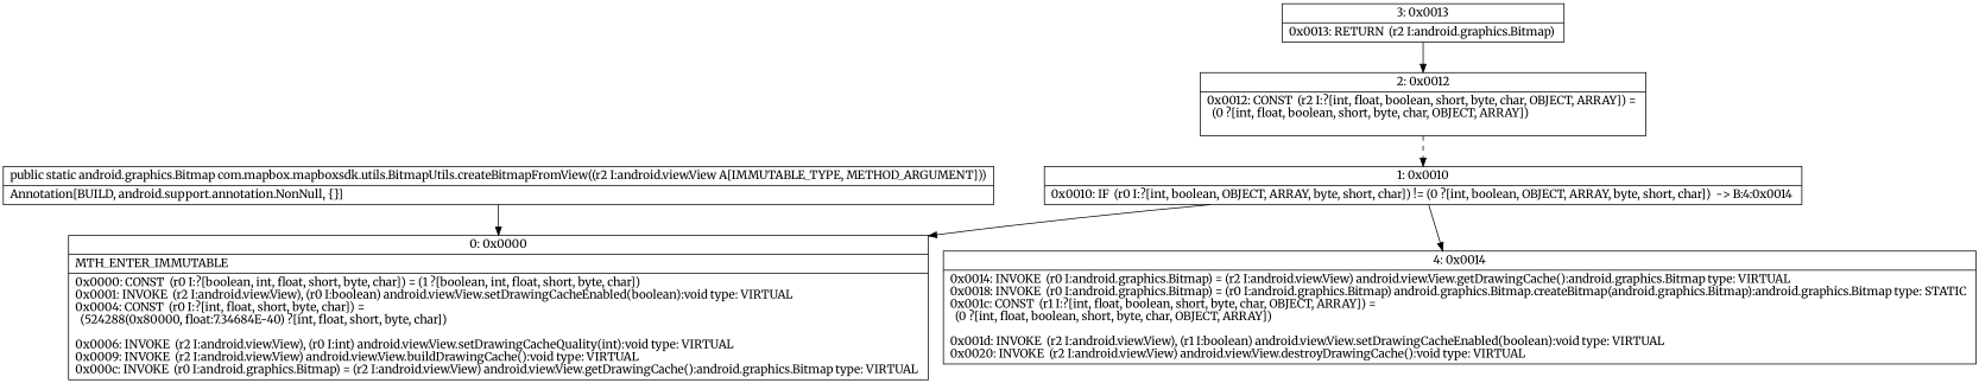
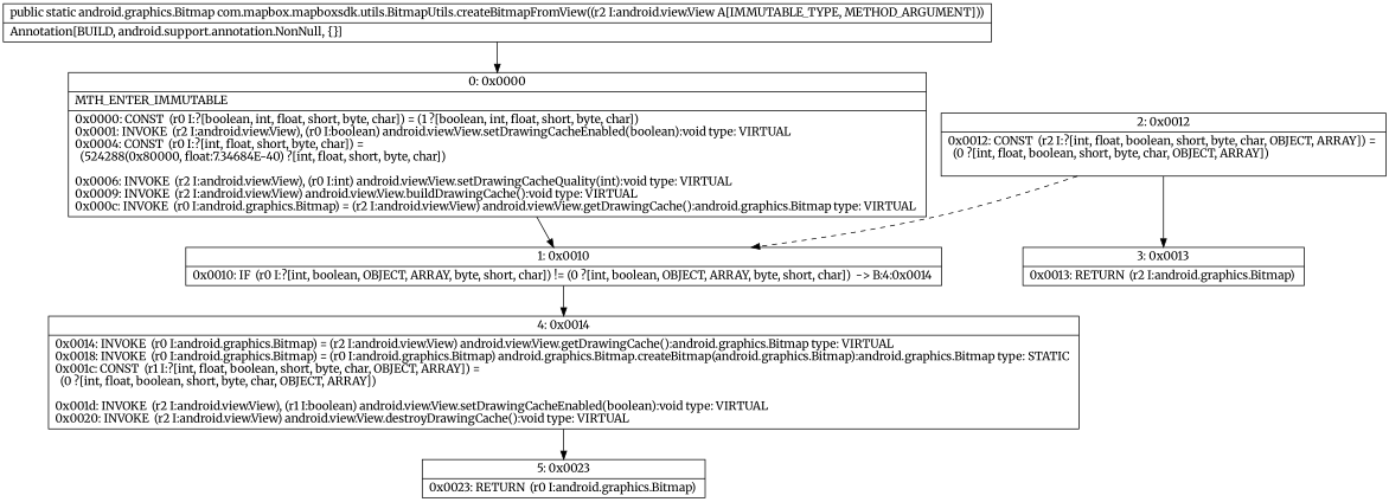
  digraph {
    fontname=Merriweather
    node [fontname=Merriweather shape=record]
    edge [fontname=Merriweather]
    n1 [label="{0\:\ 0x0000|MTH_ENTER_IMMUTABLE\l|0x0000: CONST  (r0 I:?[boolean, int, float, short, byte, char]) = (1 ?[boolean, int, float, short, byte, char]) \l0x0001: INVOKE  (r2 I:android.view.View), (r0 I:boolean) android.view.View.setDrawingCacheEnabled(boolean):void type: VIRTUAL \l0x0004: CONST  (r0 I:?[int, float, short, byte, char]) = \l  (524288(0x80000, float:7.34684E\-40) ?[int, float, short, byte, char])\l \l0x0006: INVOKE  (r2 I:android.view.View), (r0 I:int) android.view.View.setDrawingCacheQuality(int):void type: VIRTUAL \l0x0009: INVOKE  (r2 I:android.view.View) android.view.View.buildDrawingCache():void type: VIRTUAL \l0x000c: INVOKE  (r0 I:android.graphics.Bitmap) = (r2 I:android.view.View) android.view.View.getDrawingCache():android.graphics.Bitmap type: VIRTUAL \l}"]
    n2 [label="{1\:\ 0x0010|0x0010: IF  (r0 I:?[int, boolean, OBJECT, ARRAY, byte, short, char]) != (0 ?[int, boolean, OBJECT, ARRAY, byte, short, char])  \-\> B:4:0x0014 \l}"]
    n3 [label="{4\:\ 0x0014|0x0014: INVOKE  (r0 I:android.graphics.Bitmap) = (r2 I:android.view.View) android.view.View.getDrawingCache():android.graphics.Bitmap type: VIRTUAL \l0x0018: INVOKE  (r0 I:android.graphics.Bitmap) = (r0 I:android.graphics.Bitmap) android.graphics.Bitmap.createBitmap(android.graphics.Bitmap):android.graphics.Bitmap type: STATIC \l0x001c: CONST  (r1 I:?[int, float, boolean, short, byte, char, OBJECT, ARRAY]) = \l  (0 ?[int, float, boolean, short, byte, char, OBJECT, ARRAY])\l \l0x001d: INVOKE  (r2 I:android.view.View), (r1 I:boolean) android.view.View.setDrawingCacheEnabled(boolean):void type: VIRTUAL \l0x0020: INVOKE  (r2 I:android.view.View) android.view.View.destroyDrawingCache():void type: VIRTUAL \l}"]
    n4 [label="{2\:\ 0x0012|0x0012: CONST  (r2 I:?[int, float, boolean, short, byte, char, OBJECT, ARRAY]) = \l  (0 ?[int, float, boolean, short, byte, char, OBJECT, ARRAY])\l \l}"]
    n5 [label="{3\:\ 0x0013|0x0013: RETURN  (r2 I:android.graphics.Bitmap) \l}"]
+   n6 [label="{5\:\ 0x0023|0x0023: RETURN  (r0 I:android.graphics.Bitmap) \l}"]
    n7 [label="{public static android.graphics.Bitmap com.mapbox.mapboxsdk.utils.BitmapUtils.createBitmapFromView((r2 I:android.view.View A[IMMUTABLE_TYPE, METHOD_ARGUMENT]))  | Annotation[BUILD, android.support.annotation.NonNull, \{\}]\l}"]
-   n2 -> n1
+   n1 -> n2
    n2 -> n3
+   n3 -> n6
    n4 -> n2 [style=dashed]
-   n5 -> n4
+   n4 -> n5
    n7 -> n1
  }
